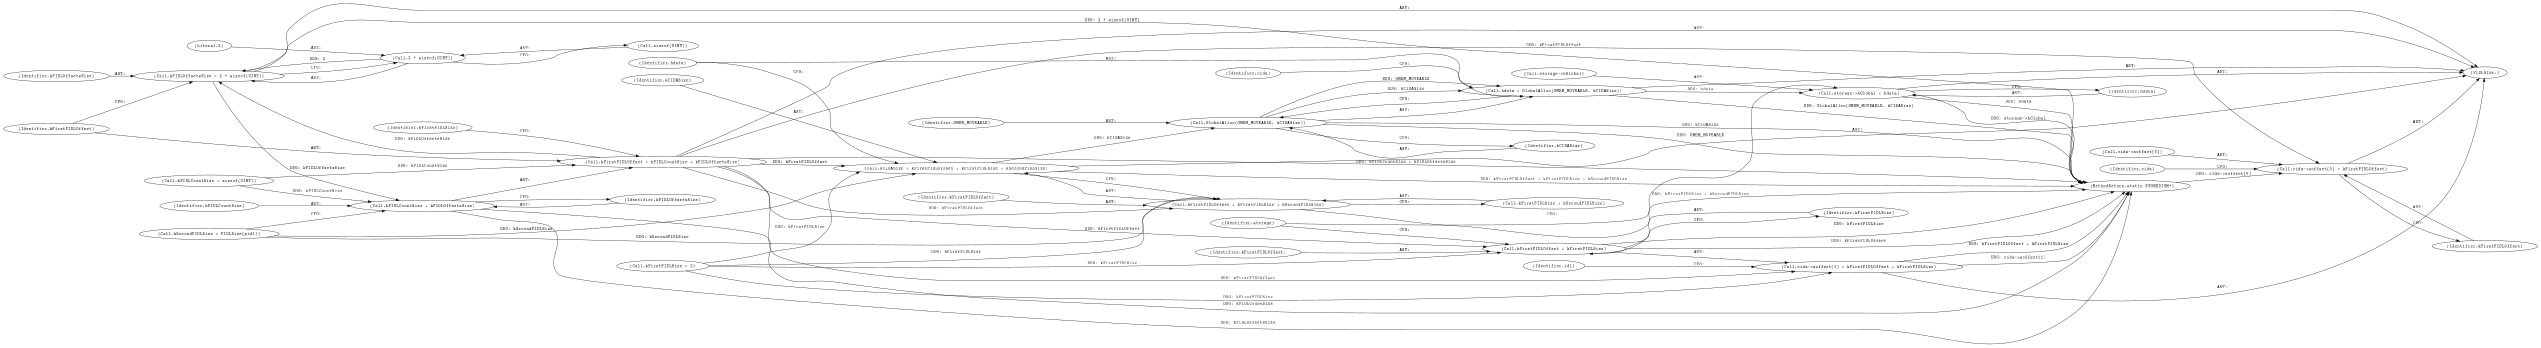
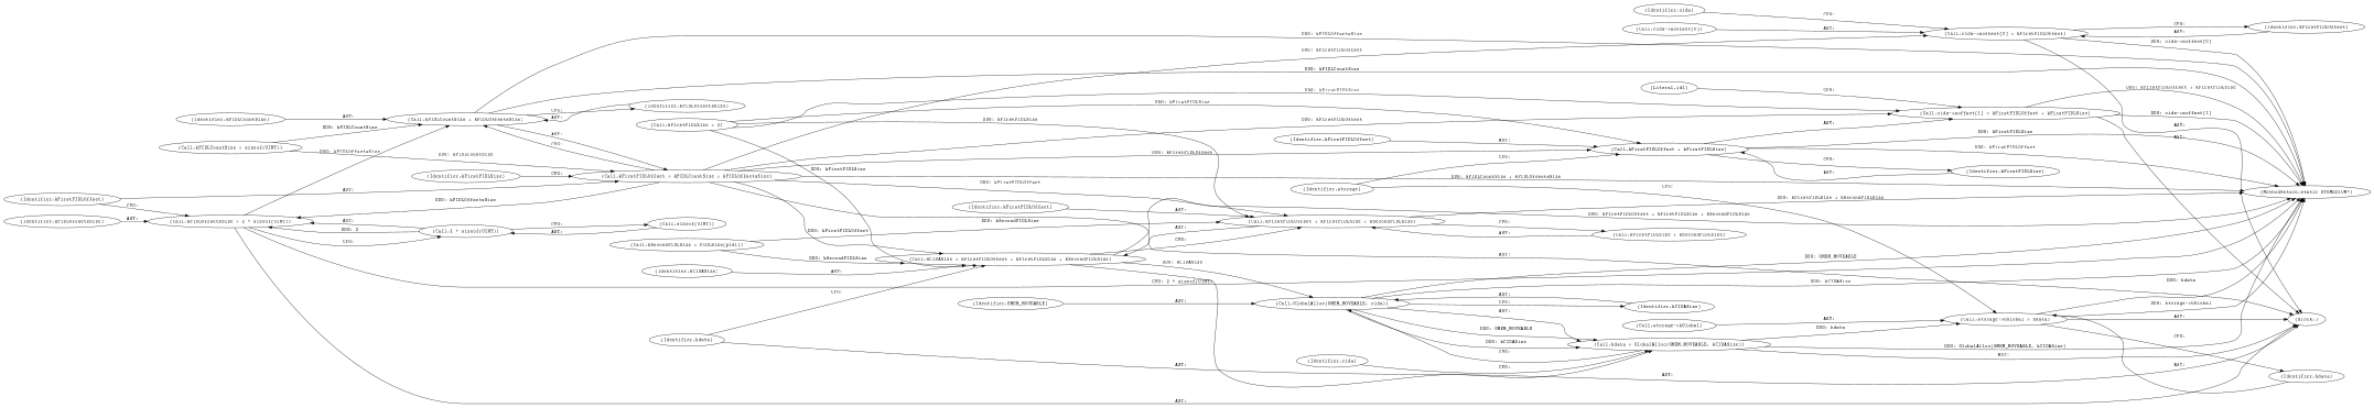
  digraph {
    fontname="Courier Prime"
    rankdir=LR
    node [fontname="Courier Prime"]
    edge [fontname="Courier Prime"]
    n1 [label="(Call,kPIDLOffsetsSize = 2 * sizeof(UINT))"]
    n2 [label="(Call,2 * sizeof(UINT))"]
    n3 [label="(Call,kPIDLCountSize + kPIDLOffsetsSize)"]
    n4 [label="(MethodReturn,static STGMEDIUM*)"]
-   n5 [label="(PIDLSize,)"]
+   n5 [label="(Block,)"]
    n6 [label="(Call,sizeof(UINT))"]
    n7 [label="(Call,kFirstPIDLOffset = kPIDLCountSize + kPIDLOffsetsSize)"]
    n8 [label="(Call,kCIDASize = kFirstPIDLOffset + kFirstPIDLSize + kSecondPIDLSize)"]
    n9 [label="(Call,kFirstPIDLOffset + kFirstPIDLSize + kSecondPIDLSize)"]
    n10 [label="(Call,cida->aoffset[0] = kFirstPIDLOffset)"]
    n11 [label="(Call,cida->aoffset[1] = kFirstPIDLOffset + kFirstPIDLSize)"]
    n12 [label="(Call,kFirstPIDLOffset + kFirstPIDLSize)"]
    n13 [label="(Identifier,kPIDLOffsetsSize)"]
-   n14 [label="(Call,GlobalAlloc(GMEM_MOVEABLE, kCIDASize))"]
+   n14 [label="(Call,GlobalAlloc(GMEM_MOVEABLE, cida))"]
    n15 [label="(Call,kFirstPIDLSize + kSecondPIDLSize)"]
    n16 [label="(Identifier,kFirstPIDLOffset)"]
    n17 [label="(Identifier,kFirstPIDLSize)"]
    n18 [label="(Call,hdata = GlobalAlloc(GMEM_MOVEABLE, kCIDASize))"]
    n19 [label="(Identifier,kCIDASize)"]
    n20 [label="(Call,storage->hGlobal = hdata)"]
    n21 [label="(Identifier,hdata)"]
-   n22 [label="(Literal,2)"]
    n23 [label="(Identifier,cida)"]
    n24 [label="(Identifier,kFirstPIDLOffset)"]
    n25 [label="(Call,cida->aoffset[0])"]
    n26 [label="(Identifier,kFirstPIDLOffset)"]
-   n27 [label="(Identifier,idl)"]
+   n27 [label="(Literal,idl)"]
    n28 [label="(Identifier,kPIDLOffsetsSize)"]
    n29 [label="(Identifier,hdata)"]
    n30 [label="(Identifier,kFirstPIDLOffset)"]
    n31 [label="(Identifier,cida)"]
    n32 [label="(Identifier,kPIDLCountSize)"]
    n33 [label="(Call,kPIDLCountSize = sizeof(UINT))"]
    n34 [label="(Call,kSecondPIDLSize = PIDLSize(pidl))"]
    n35 [label="(Call,storage->hGlobal)"]
    n36 [label="(Call,kFirstPIDLSize = 2)"]
    n37 [label="(Identifier,storage)"]
    n38 [label="(Identifier,GMEM_MOVEABLE)"]
    n39 [label="(Identifier,kFirstPIDLSize)"]
    n40 [label="(Identifier,kCIDASize)"]
    n1 -> n2 [label="CFG: "]
    n1 -> n3 [label="DDG: kPIDLOffsetsSize"]
-   n1 -> n4 [label="DDG: 2 * sizeof(UINT)"]
+   n1 -> n4 [label="CFG: 2 * sizeof(UINT)"]
    n1 -> n5 [label="AST: "]
    n2 -> n1 [label="AST: "]
    n2 -> n1 [label="DDG: 2"]
    n2 -> n6 [label="CFG: "]
    n3 -> n4 [label="DDG: kPIDLOffsetsSize"]
    n3 -> n4 [label="DDG: kPIDLCountSize"]
    n3 -> n7 [label="AST: "]
    n3 -> n13 [label="CFG: "]
    n6 -> n2 [label="AST: "]
    n7 -> n1 [label="DDG: kPIDLOffsetsSize"]
-   n34 -> n3 [label="CFG: "]
+   n7 -> n3 [label="CFG: "]
    n7 -> n4 [label="DDG: kPIDLCountSize + kPIDLOffsetsSize"]
    n7 -> n5 [label="AST: "]
    n7 -> n8 [label="DDG: kFirstPIDLOffset"]
    n7 -> n9 [label="DDG: kFirstPIDLOffset"]
    n7 -> n10 [label="DDG: kFirstPIDLOffset"]
    n7 -> n11 [label="DDG: kFirstPIDLOffset"]
    n7 -> n12 [label="DDG: kFirstPIDLOffset"]
    n8 -> n4 [label="DDG: kFirstPIDLOffset + kFirstPIDLSize + kSecondPIDLSize"]
    n8 -> n5 [label="AST: "]
    n8 -> n9 [label="CFG: "]
    n8 -> n14 [label="DDG: kCIDASize"]
    n9 -> n4 [label="DDG: kFirstPIDLSize + kSecondPIDLSize"]
    n9 -> n8 [label="AST: "]
    n9 -> n15 [label="CFG: "]
-   n4 -> n10 [label="DDG: cida->aoffset[0]"]
+   n10 -> n4 [label="DDG: cida->aoffset[0]"]
    n10 -> n5 [label="AST: "]
    n10 -> n16 [label="CFG: "]
    n11 -> n4 [label="DDG: kFirstPIDLOffset + kFirstPIDLSize"]
    n11 -> n4 [label="DDG: cida->aoffset[1]"]
    n11 -> n5 [label="AST: "]
    n12 -> n4 [label="DDG: kFirstPIDLSize"]
    n12 -> n4 [label="DDG: kFirstPIDLOffset"]
    n12 -> n11 [label="AST: "]
    n12 -> n17 [label="CFG: "]
    n13 -> n3 [label="AST: "]
    n14 -> n4 [label="DDG: kCIDASize"]
    n14 -> n4 [label="DDG: GMEM_MOVEABLE"]
    n14 -> n18 [label="AST: "]
    n14 -> n18 [label="DDG: GMEM_MOVEABLE"]
    n14 -> n18 [label="DDG: kCIDASize"]
    n14 -> n19 [label="CFG: "]
    n15 -> n9 [label="AST: "]
    n16 -> n10 [label="AST: "]
    n17 -> n12 [label="AST: "]
    n18 -> n4 [label="DDG: GlobalAlloc(GMEM_MOVEABLE, kCIDASize)"]
    n18 -> n5 [label="AST: "]
    n18 -> n14 [label="CFG: "]
    n18 -> n20 [label="DDG: hdata"]
    n19 -> n14 [label="AST: "]
    n20 -> n4 [label="DDG: hdata"]
    n20 -> n4 [label="DDG: storage->hGlobal"]
    n20 -> n5 [label="AST: "]
    n20 -> n21 [label="CFG: "]
    n21 -> n20 [label="AST: "]
-   n22 -> n2 [label="AST: "]
    n23 -> n10 [label="CFG: "]
    n24 -> n9 [label="AST: "]
    n25 -> n10 [label="AST: "]
    n26 -> n1 [label="CFG: "]
    n26 -> n7 [label="AST: "]
    n27 -> n11 [label="CFG: "]
    n28 -> n1 [label="AST: "]
    n29 -> n8 [label="CFG: "]
    n29 -> n18 [label="AST: "]
    n30 -> n12 [label="AST: "]
    n31 -> n18 [label="CFG: "]
    n32 -> n3 [label="AST: "]
    n33 -> n3 [label="DDG: kPIDLCountSize"]
    n33 -> n7 [label="DDG: kPIDLCountSize"]
    n34 -> n8 [label="DDG: kSecondPIDLSize"]
    n34 -> n9 [label="DDG: kSecondPIDLSize"]
    n35 -> n20 [label="AST: "]
    n36 -> n8 [label="DDG: kFirstPIDLSize"]
    n36 -> n9 [label="DDG: kFirstPIDLSize"]
    n36 -> n11 [label="DDG: kFirstPIDLSize"]
    n36 -> n12 [label="DDG: kFirstPIDLSize"]
    n37 -> n12 [label="CFG: "]
    n37 -> n20 [label="CFG: "]
    n38 -> n14 [label="AST: "]
    n39 -> n7 [label="CFG: "]
    n40 -> n8 [label="AST: "]
  }
